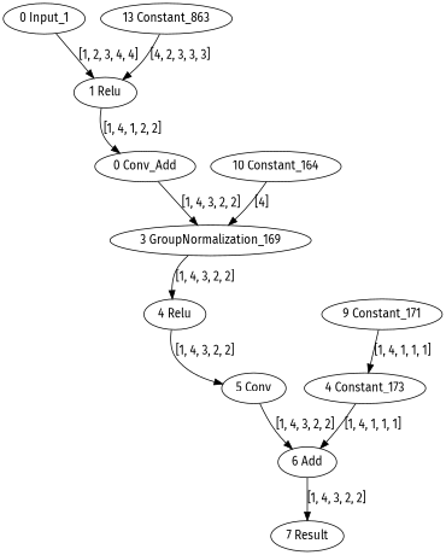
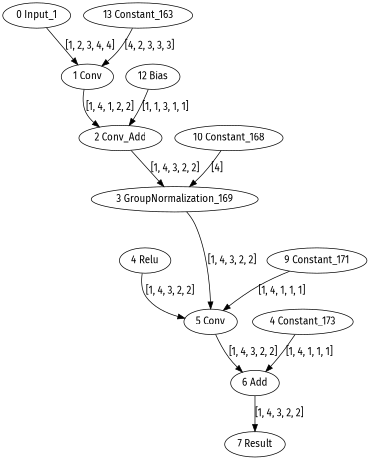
  strict digraph {
    fontname="Fira Sans"
    node [fontname="Fira Sans" type=Constant]
    edge [fontname="Fira Sans" style=solid]
    "0 Input_1" [type=Parameter]
-   "1 Conv" [type=Convolution label="1 Relu"]
-   "2 Conv_Add" [type=Add label="0 Conv_Add"]
+   "1 Conv" [type=Convolution]
+   "2 Conv_Add" [type=Add]
    "3 GroupNormalization_169" [type=GroupNormalization]
    "4 Relu" [type=Relu]
    n6 [label="5 Conv" type=Multiply]
    "6 Add" [type=Add]
    "7 Result" [type=Result]
    n9 [label="4 Constant_173"]
    "9 Constant_171"
-   "10 Constant_168" [label="10 Constant_164"]
-   "13 Constant_163" [label="13 Constant_863"]
+   "10 Constant_168"
+   "12 Bias"
+   "13 Constant_163"
    "0 Input_1" -> "1 Conv" [label="[1, 2, 3, 4, 4]"]
    "1 Conv" -> "2 Conv_Add" [label="[1, 4, 1, 2, 2]"]
    "2 Conv_Add" -> "3 GroupNormalization_169" [label="[1, 4, 3, 2, 2]"]
-   "3 GroupNormalization_169" -> "4 Relu" [label="[1, 4, 3, 2, 2]"]
+   "3 GroupNormalization_169" -> n6 [label="[1, 4, 3, 2, 2]"]
    "4 Relu" -> n6 [label="[1, 4, 3, 2, 2]"]
    n6 -> "6 Add" [label="[1, 4, 3, 2, 2]"]
    "6 Add" -> "7 Result" [label="[1, 4, 3, 2, 2]"]
    n9 -> "6 Add" [label="[1, 4, 1, 1, 1]"]
-   "9 Constant_171" -> n9 [label="[1, 4, 1, 1, 1]"]
+   "9 Constant_171" -> n6 [label="[1, 4, 1, 1, 1]"]
    "10 Constant_168" -> "3 GroupNormalization_169" [label="[4]"]
+   "12 Bias" -> "2 Conv_Add" [label="[1, 1, 3, 1, 1]"]
    "13 Constant_163" -> "1 Conv" [label="[4, 2, 3, 3, 3]"]
  }
